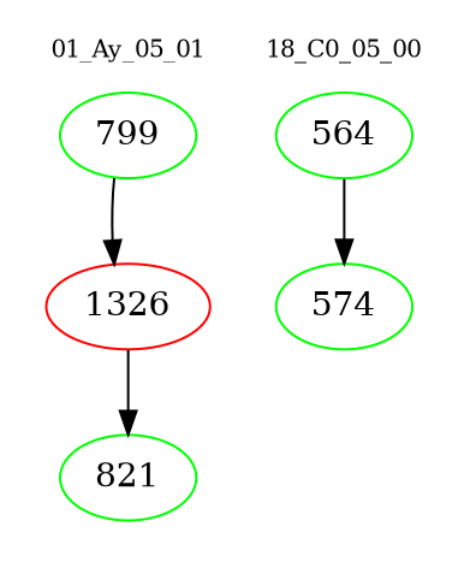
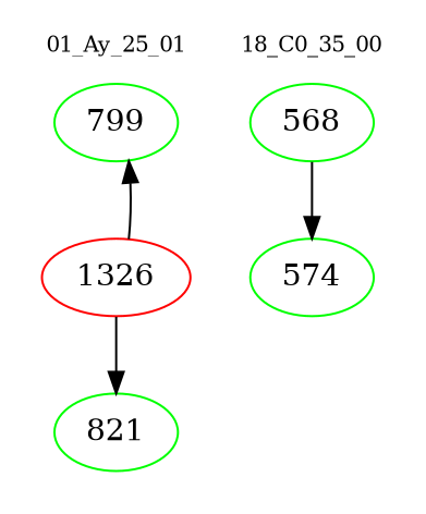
  digraph {
    node [color=green]
    edge [color=black]
    n1 [label=799]
    n2 [label=821]
    n3 [color=red label=1326]
-   n4 [label=564]
+   n4 [label=568]
    n5 [label=574]
    subgraph cluster_1 {
      color=white
      fontsize=10
-     label="01_Ay_05_01"
+     label="01_Ay_25_01"
      n1
      n2
      n3
    }
    subgraph cluster_2 {
      color=white
      fontsize=10
-     label="18_C0_05_00"
+     label="18_C0_35_00"
      n4
      n5
    }
-   n1 -> n3
+   n3 -> n1
    n3 -> n2
    n4 -> n5
  }
